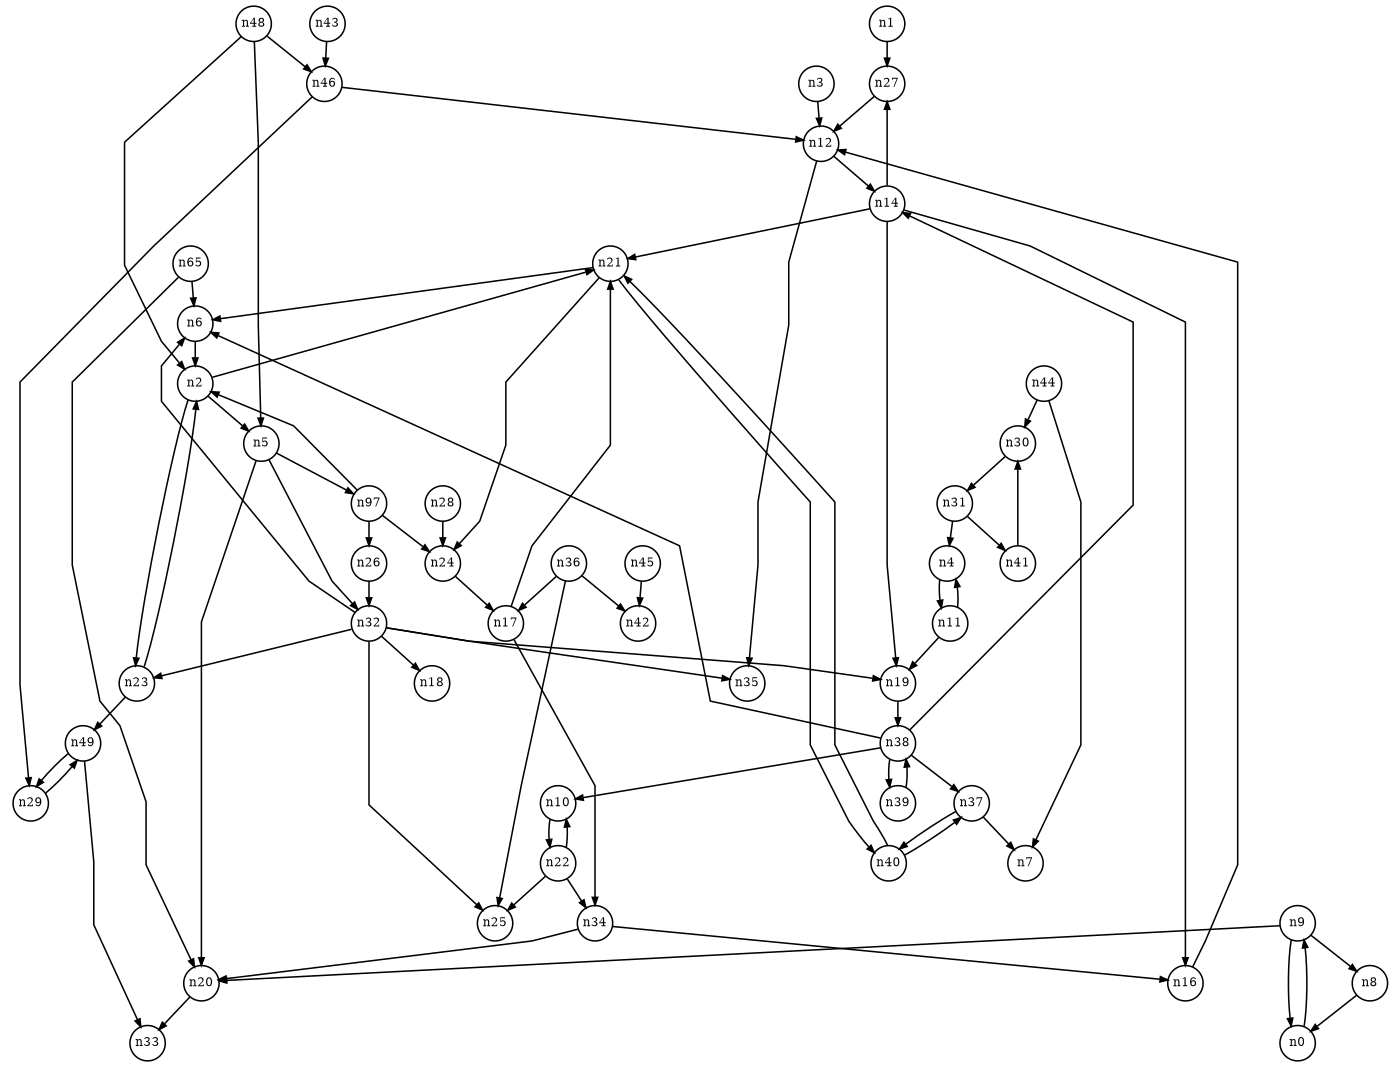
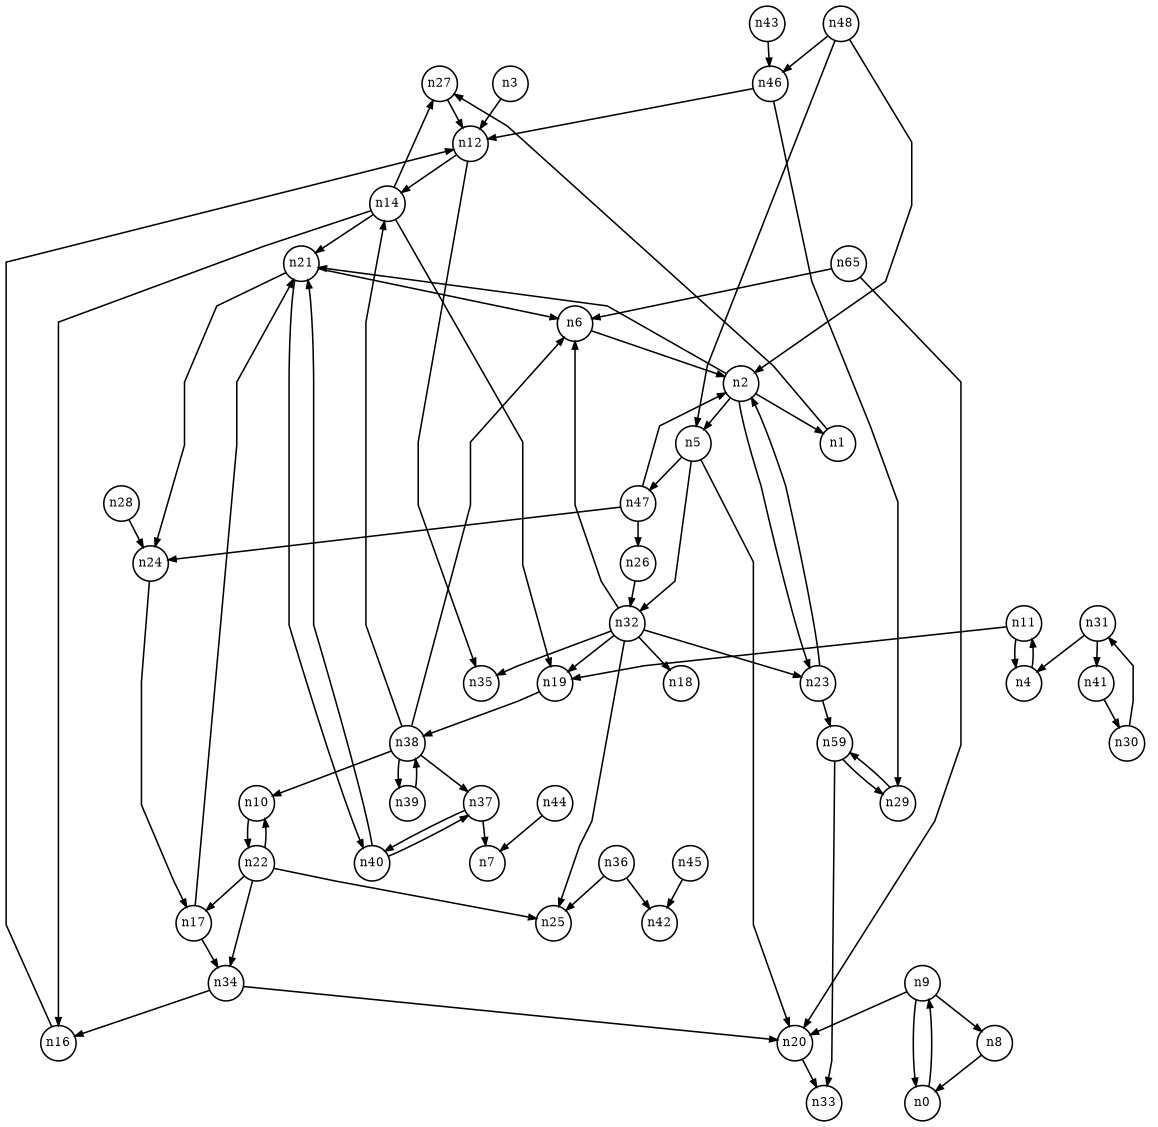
  digraph {
    fontsize=8
    nodesep=0.22
    nodesize=0.16
    ranksep=0.22
    splines=polyline
    node [fixedsize=shape fontsize=8 shape=circle]
    edge [arrowsize=0.5]
    n27 [width=0.32]
    n12 [width=0.32]
    n35 [width=0.32]
    n14 [width=0.32]
    n21 [width=0.32]
    n19 [width=0.32]
    n16 [width=0.32]
    n1 [width=0.32]
    n2 [width=0.32]
    n5 [width=0.32]
    n23 [width=0.32]
    n20 [width=0.32]
    n32 [width=0.32]
-   n47 [width=0.32 label=n97]
+   n47 [width=0.32]
    n6 [width=0.32]
    n24 [width=0.32]
    n40 [width=0.32]
-   n49 [width=0.32]
+   n49 [width=0.32 label=n59]
    n33 [width=0.32]
    n18 [width=0.32]
    n25 [width=0.32]
    n26 [width=0.32]
    n17 [width=0.32]
    n37 [width=0.32]
    n29 [width=0.32]
    n38 [width=0.32]
    n34 [width=0.32]
    n7 [width=0.32]
    n3 [width=0.32]
    n10 [width=0.32]
    n39 [width=0.32]
    n0 [width=0.32]
    n9 [width=0.32]
    n8 [width=0.32]
    n22 [width=0.32]
    n4 [width=0.32]
    n11 [width=0.32]
    n15 [label=n65 width=0.32]
    n28 [width=0.32]
    n31 [width=0.32]
    n41 [width=0.32]
    n30 [width=0.32]
    n36 [width=0.32]
    n42 [width=0.32]
    n46 [width=0.32]
    n43 [width=0.32]
    n44 [width=0.32]
    n45 [width=0.32]
    n48 [width=0.32]
    n27 -> n12
    n12 -> n35
    n12 -> n14
    n14 -> n27
    n14 -> n21
    n14 -> n19
    n14 -> n16
    n21 -> n6
    n21 -> n24
    n21 -> n40
    n19 -> n38
    n16 -> n12
    n1 -> n27
    n2 -> n21
+   n2 -> n1
    n2 -> n5
    n2 -> n23
    n5 -> n20
    n5 -> n32
    n5 -> n47
    n23 -> n2
    n23 -> n49
    n20 -> n33
    n32 -> n35
    n32 -> n19
    n32 -> n23
    n32 -> n6
    n32 -> n18
    n32 -> n25
    n47 -> n2
    n47 -> n24
    n47 -> n26
    n6 -> n2
    n24 -> n17
    n40 -> n21
    n40 -> n37
    n49 -> n33
    n49 -> n29
    n26 -> n32
    n17 -> n21
    n17 -> n34
    n37 -> n40
    n37 -> n7
    n29 -> n49
    n38 -> n14
    n38 -> n6
    n38 -> n37
    n38 -> n10
    n38 -> n39
    n34 -> n16
    n34 -> n20
    n3 -> n12
    n10 -> n22
    n39 -> n38
    n0 -> n9
    n9 -> n20
    n9 -> n0
    n9 -> n8
    n8 -> n0
    n22 -> n25
-   n36 -> n17
+   n22 -> n17
    n22 -> n34
    n22 -> n10
    n4 -> n11
    n11 -> n19
    n11 -> n4
    n15 -> n20
    n15 -> n6
    n28 -> n24
    n31 -> n4
    n31 -> n41
    n41 -> n30
    n30 -> n31
    n36 -> n25
    n36 -> n42
    n46 -> n12
    n46 -> n29
    n43 -> n46
    n44 -> n7
-   n44 -> n30
    n45 -> n42
    n48 -> n2
    n48 -> n5
    n48 -> n46
  }
